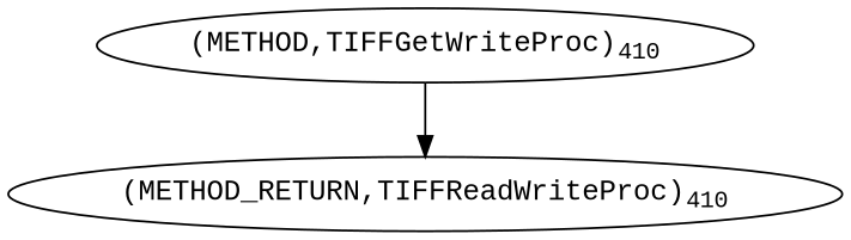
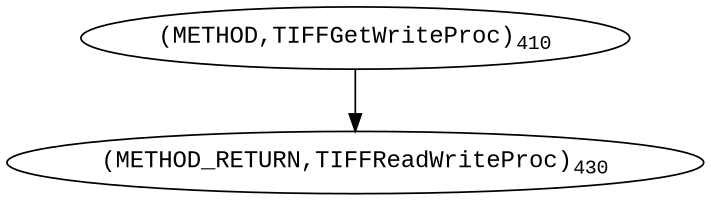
  digraph {
    fontname="Liberation Mono"
    node [fontname="Liberation Mono"]
    n1 [label=<(METHOD,TIFFGetWriteProc)<SUB>410</SUB>>]
-   n2 [label=<(METHOD_RETURN,TIFFReadWriteProc)<SUB>410</SUB>>]
+   n2 [label=<(METHOD_RETURN,TIFFReadWriteProc)<SUB>430</SUB>>]
    n1 -> n2 [fontname="Liberation Mono"]
  }
